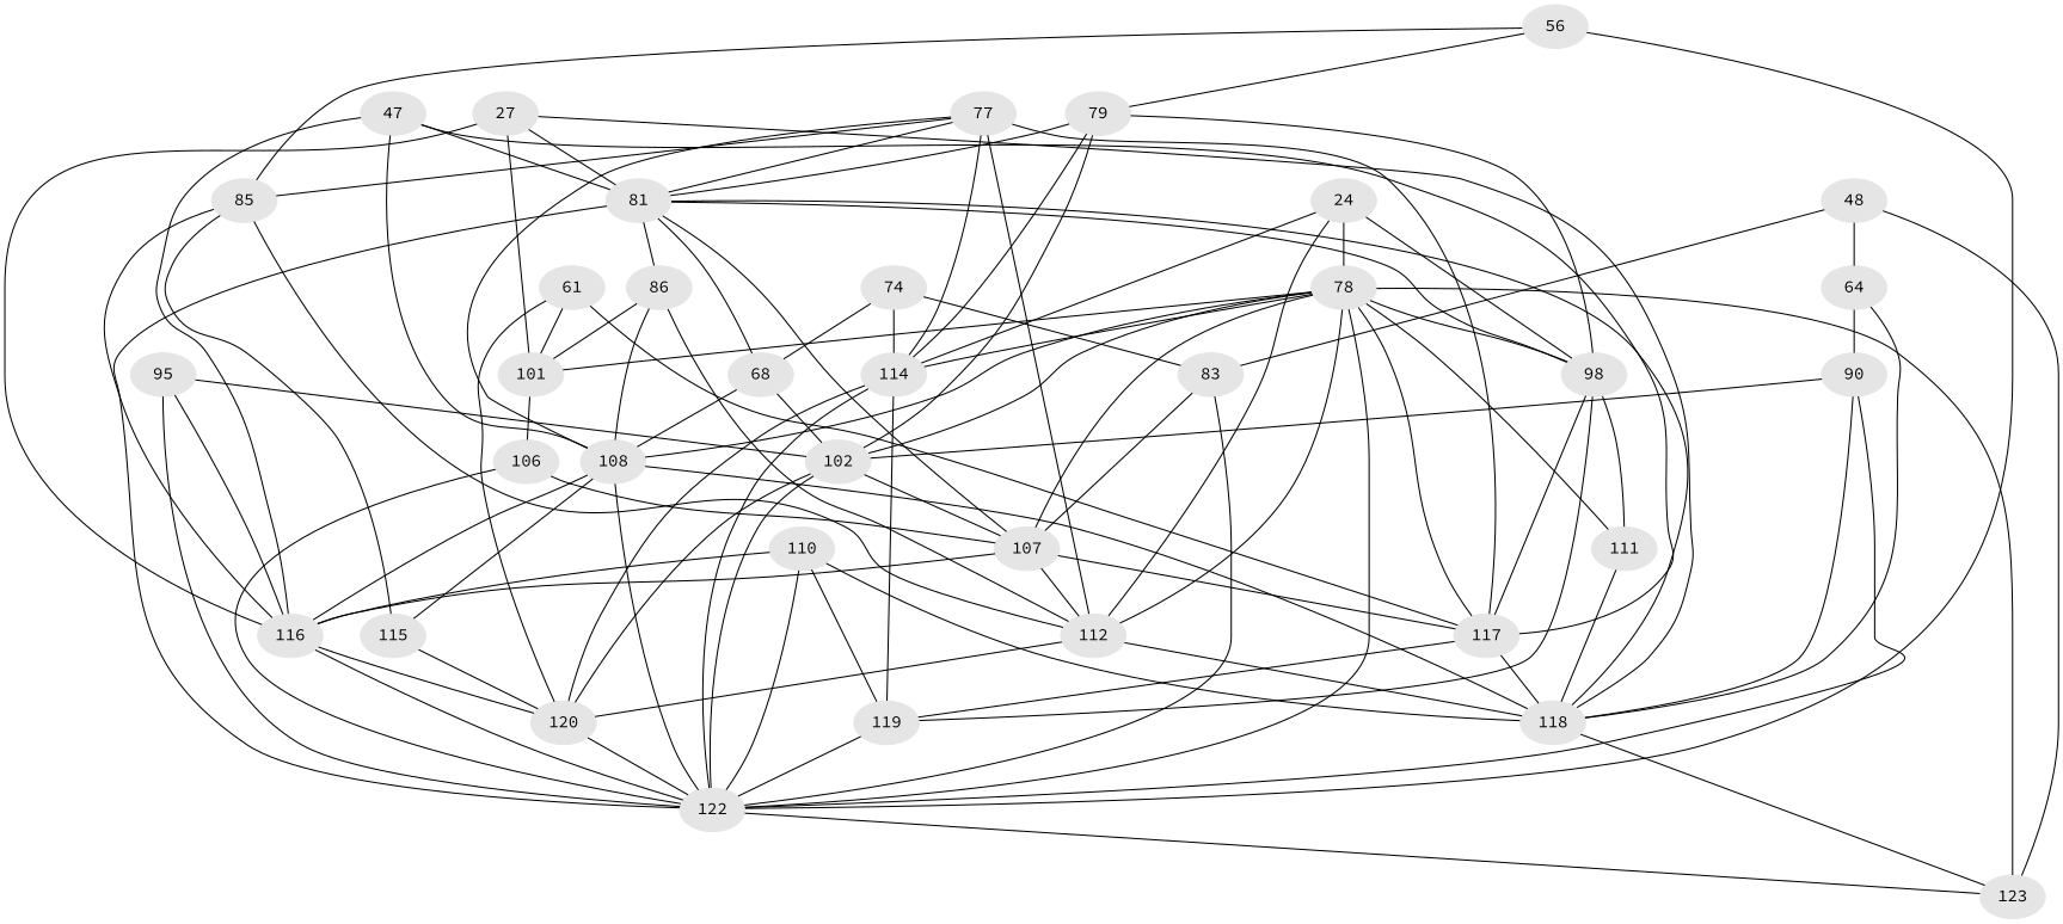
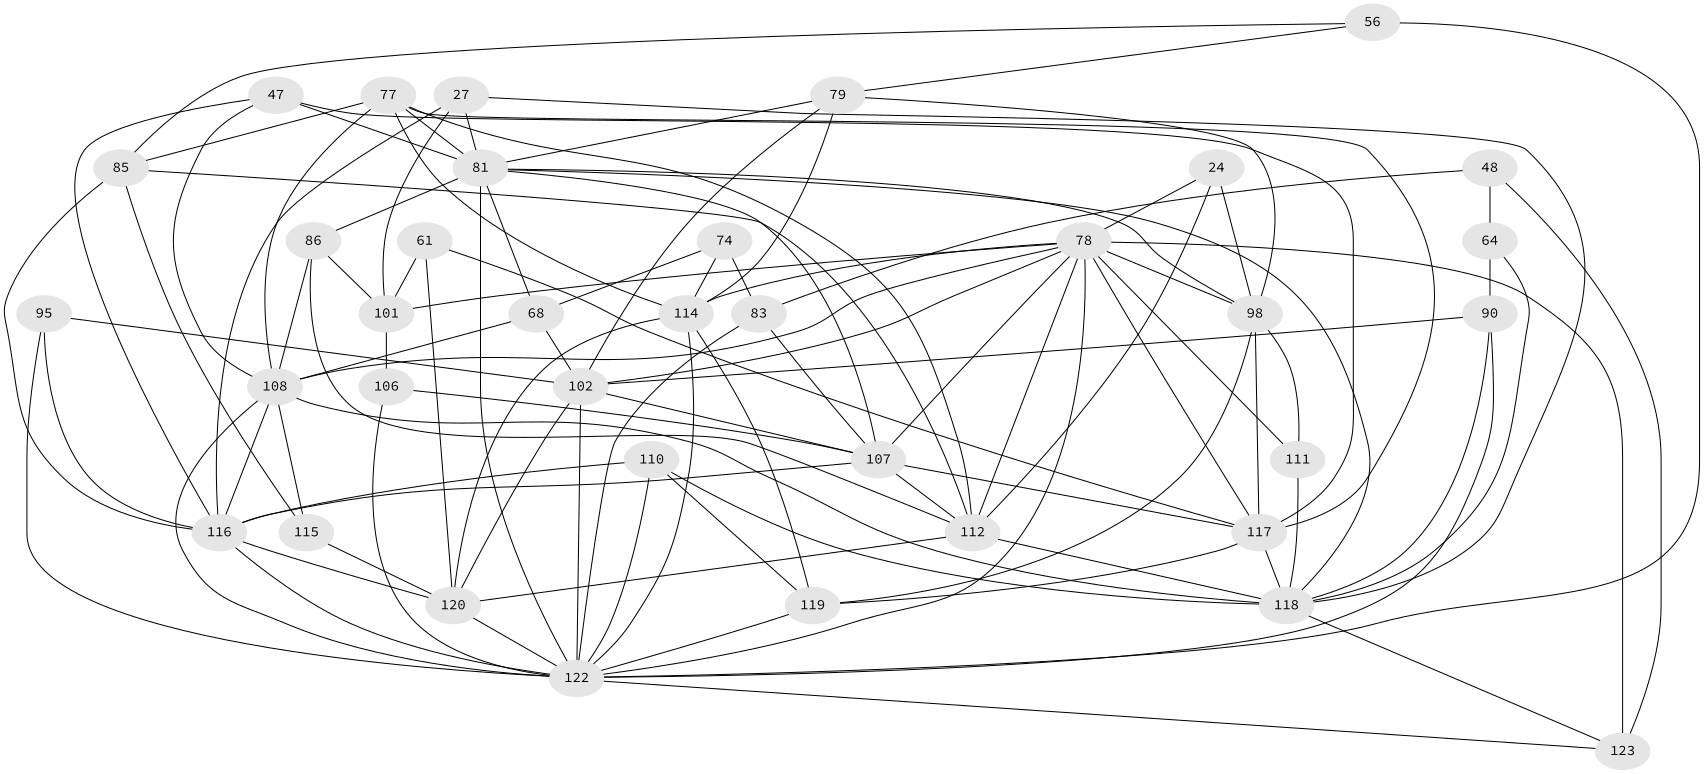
  graph {
    fontname="Source Code Pro"
    node [color=gray90 fontname="Source Code Pro" style=filled]
    edge [fontname="Source Code Pro"]
    24 [super="+10"]
    78 [super="+13+18+66+50+53"]
    98 [super="+65"]
    112 [super="+3+84+42"]
    114 [super="+94"]
    101 [super="+11"]
    108 [super="+44+105"]
    117 [super="+100"]
    123 [super="+103"]
    122 [super="+43+63+104+121"]
    102 [super="+57+80+46"]
    107 [super="+71"]
    111
    119 [super="+70"]
    118 [super="+96+97"]
    120 [super="+21+109+113"]
    27 [super="+5"]
    81 [super="+31+52+67"]
    116 [super="+19+76+92+99"]
    n20 [label=68]
    86
    106
    47
    115
    48
    64
    83 [super="+45"]
    90 [super="+16"]
    56 [super="+15"]
    79 [super="+73"]
    85 [super="+20"]
    61
    74
    77 [super="+36"]
    95 [super="+68"]
    110
    24 -- 78 [weight=2]
    24 -- 98 [weight=2]
    24 -- 112
-   24 -- 114
    78 -- 98 [weight=2]
    78 -- 112 [weight=2]
    78 -- 114
    78 -- 101
    78 -- 108 [weight=2]
    78 -- 117
    78 -- 123 [weight=3]
    78 -- 122 [weight=5]
    78 -- 102 [weight=3]
    78 -- 107
    78 -- 111
    98 -- 117 [weight=2]
    98 -- 111
    98 -- 119 [weight=2]
    112 -- 118 [weight=2]
    112 -- 120 [weight=2]
    114 -- 122
    114 -- 119
    114 -- 120
    101 -- 106
    108 -- 122 [weight=3]
    108 -- 118
    108 -- 116
    108 -- 115
    117 -- 119
    117 -- 118 [weight=3]
    122 -- 123
    102 -- 122
    102 -- 107
    102 -- 120 [weight=3]
    107 -- 112
    107 -- 117
    107 -- 116
    111 -- 118 [weight=2]
    119 -- 122 [weight=3]
    118 -- 123
    120 -- 122
    27 -- 101 [weight=2]
    27 -- 118
    27 -- 81
    27 -- 116 [weight=2]
    81 -- 98 [weight=2]
    81 -- 122 [weight=6]
    81 -- 107
    81 -- 118
    81 -- n20
    81 -- 86
    116 -- 122
    116 -- 120
    n20 -- 108
    n20 -- 102
    86 -- 112
    86 -- 101
    86 -- 108
    106 -- 122 [weight=2]
    106 -- 107
    47 -- 108
    47 -- 117
    47 -- 81
    47 -- 116
    115 -- 120 [weight=2]
    48 -- 123
    48 -- 64
    48 -- 83 [weight=2]
    64 -- 118
    64 -- 90 [weight=2]
    83 -- 122
    83 -- 107
    90 -- 122 [weight=2]
    90 -- 102
    90 -- 118
    56 -- 122 [weight=3]
    56 -- 79
    56 -- 85 [weight=2]
    79 -- 98
    79 -- 114
    79 -- 102 [weight=2]
    79 -- 81
    85 -- 112
    85 -- 116
    85 -- 115
    61 -- 101
    61 -- 117
    61 -- 120 [weight=2]
    74 -- 114
    74 -- n20
    74 -- 83 [weight=2]
    77 -- 112 [weight=2]
    77 -- 114
    77 -- 108
    77 -- 117 [weight=2]
    77 -- 81
    77 -- 85
    95 -- 122 [weight=3]
    95 -- 102 [weight=2]
    95 -- 116 [weight=3]
    110 -- 122
    110 -- 119
    110 -- 118
    110 -- 116
  }
